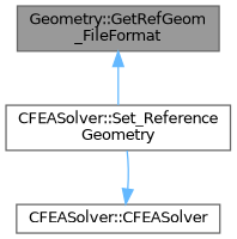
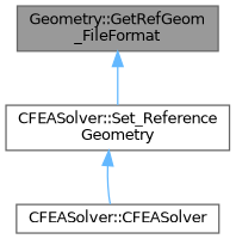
  digraph {
    rankdir=TB
    node [color=grey40 fillcolor=white fontname=Helvetica fontsize=10 shape=box style=filled]
    edge [color=steelblue1 dir=back fontname=Helvetica fontsize=10 labelfontname=Helvetica labelfontsize=10 style=solid]
    n1 [color=gray40 fillcolor=grey60 fontcolor=black height=0.2 label="Geometry::GetRefGeom\l_FileFormat" width=0.4]
    n2 [height=0.2 label="CFEASolver::Set_Reference\lGeometry" width=0.4]
    n3 [height=0.2 label="CFEASolver::CFEASolver" width=0.4]
    n1 -> n2
-   n3 -> n2
+   n2 -> n3
  }
